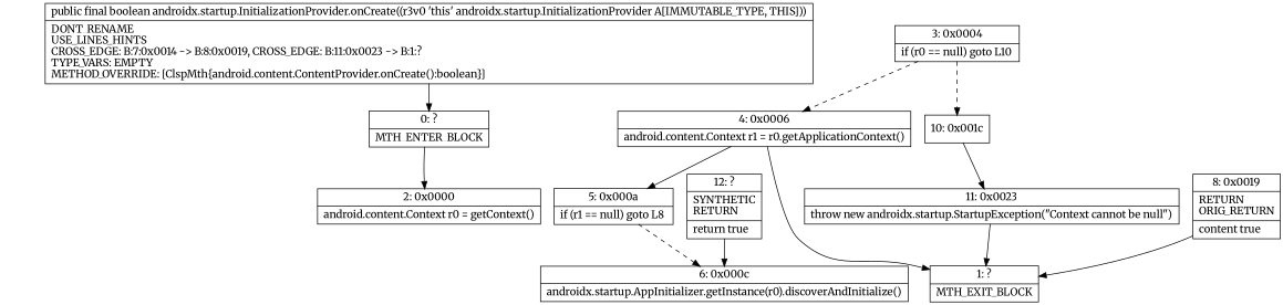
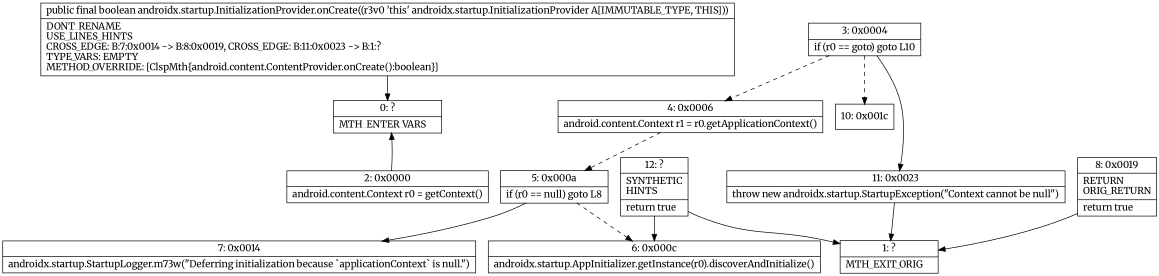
  digraph {
    fontname=Merriweather
    node [fontname=Merriweather shape=record]
    edge [fontname=Merriweather]
-   n1 [label="{0\:\ ?|MTH_ENTER_BLOCK\l}"]
+   n1 [label="{0\:\ ?|MTH_ENTER_VARS\l}"]
    n2 [label="{2\:\ 0x0000|android.content.Context r0 = getContext()\l}"]
-   n3 [label="{3\:\ 0x0004|if (r0 == null) goto L10\l}"]
+   n3 [label="{3\:\ 0x0004|if (r0 == goto) goto L10\l}"]
    n4 [label="{4\:\ 0x0006|android.content.Context r1 = r0.getApplicationContext()\l}"]
    n5 [label="{10\:\ 0x001c}"]
-   n6 [label="{5\:\ 0x000a|if (r1 == null) goto L8\l}"]
+   n6 [label="{5\:\ 0x000a|if (r0 == null) goto L8\l}"]
    n7 [label="{11\:\ 0x0023|throw new androidx.startup.StartupException(\"Context cannot be null\")\l}"]
    n8 [label="{6\:\ 0x000c|androidx.startup.AppInitializer.getInstance(r0).discoverAndInitialize()\l}"]
-   n10 [label="{12\:\ ?|SYNTHETIC\lRETURN\l|return true\l}"]
-   n11 [label="{1\:\ ?|MTH_EXIT_BLOCK\l}"]
-   n12 [label="{8\:\ 0x0019|RETURN\lORIG_RETURN\l|content true\l}"]
+   n9 [label="{7\:\ 0x0014|androidx.startup.StartupLogger.m73w(\"Deferring initialization because `applicationContext` is null.\")\l}"]
+   n10 [label="{12\:\ ?|SYNTHETIC\lHINTS\l|return true\l}"]
+   n11 [label="{1\:\ ?|MTH_EXIT_ORIG\l}"]
+   n12 [label="{8\:\ 0x0019|RETURN\lORIG_RETURN\l|return true\l}"]
    n13 [label="{public final boolean androidx.startup.InitializationProvider.onCreate((r3v0 'this' androidx.startup.InitializationProvider A[IMMUTABLE_TYPE, THIS]))  | DONT_RENAME\lUSE_LINES_HINTS\lCROSS_EDGE: B:7:0x0014 \-\> B:8:0x0019, CROSS_EDGE: B:11:0x0023 \-\> B:1:?\lTYPE_VARS: EMPTY\lMETHOD_OVERRIDE: [ClspMth\{android.content.ContentProvider.onCreate():boolean\}]\l}"]
-   n1 -> n2
+   n2 -> n1
    n3 -> n4 [style=dashed]
    n3 -> n5 [style=dashed]
-   n4 -> n6
-   n5 -> n7
+   n4 -> n6 [style=dashed]
+   n3 -> n7
    n6 -> n8 [style=dashed]
+   n6 -> n9
    n7 -> n11
    n10 -> n8
-   n4 -> n11
+   n10 -> n11
    n12 -> n11
    n13 -> n1
  }
